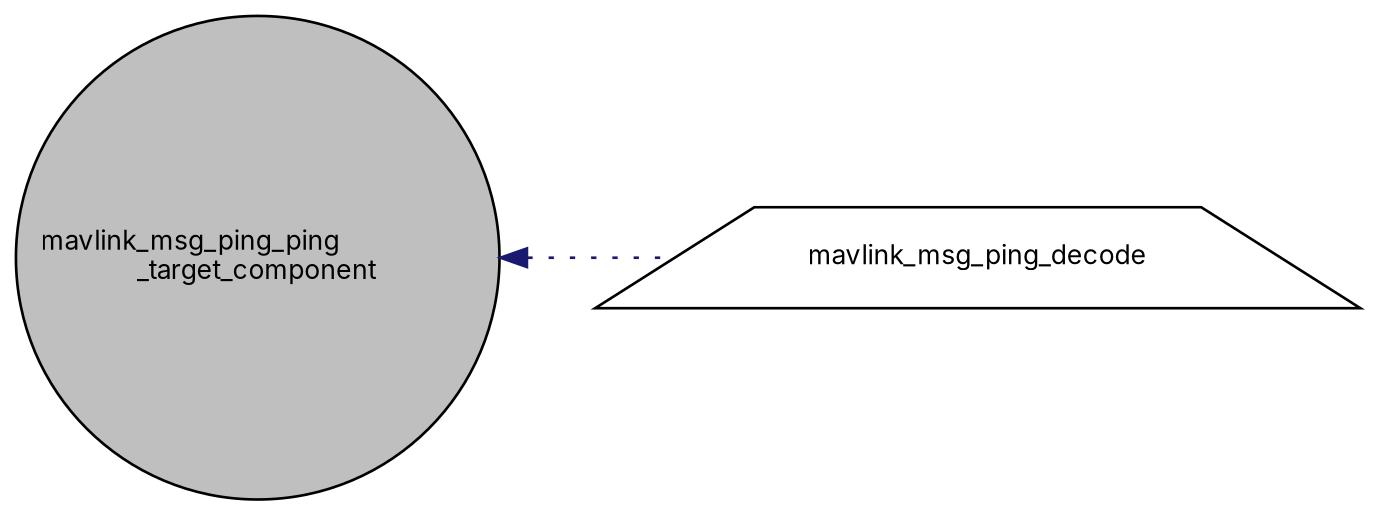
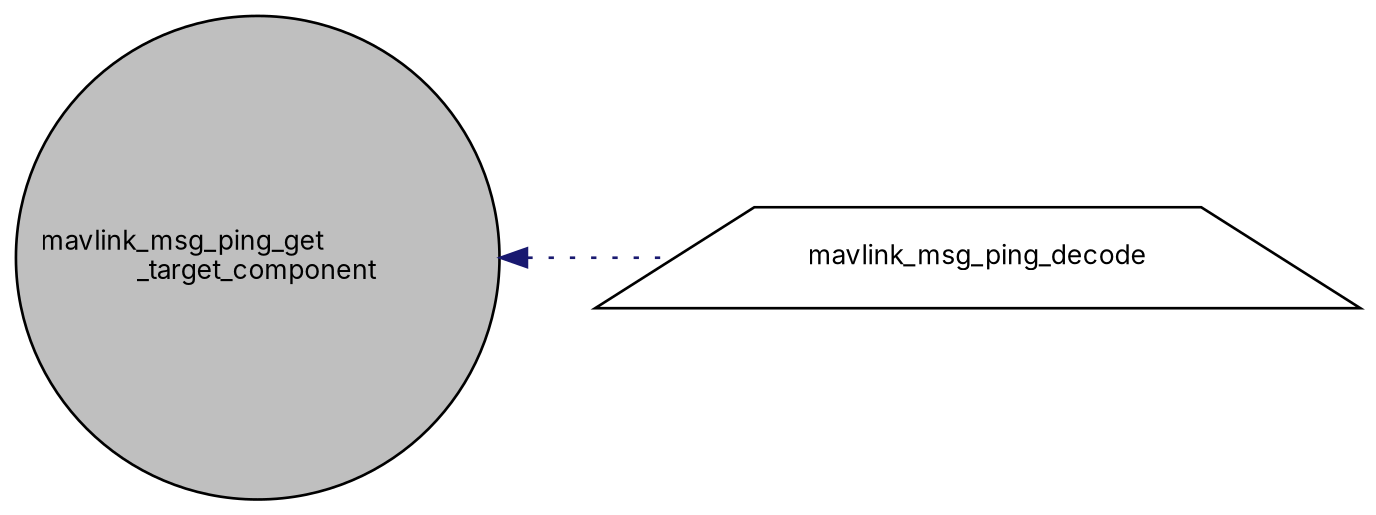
  digraph {
    rankdir=LR
    fontname=Inter
    node [color=black fontname=Inter fontsize=10 style=filled]
-   n1 [fillcolor=grey75 fontcolor=black height=0.2 label="mavlink_msg_ping_ping\l_target_component" shape=circle width=0.4]
+   n1 [fillcolor=grey75 fontcolor=black height=0.2 label="mavlink_msg_ping_get\l_target_component" shape=circle width=0.4]
    n2 [fillcolor=white height=0.2 label=mavlink_msg_ping_decode shape=trapezium width=0.4]
    n1 -> n2 [color=midnightblue dir=back fontname=Inter fontsize=10 labelfontname=Helvetica labelfontsize=10 style=dotted]
  }
